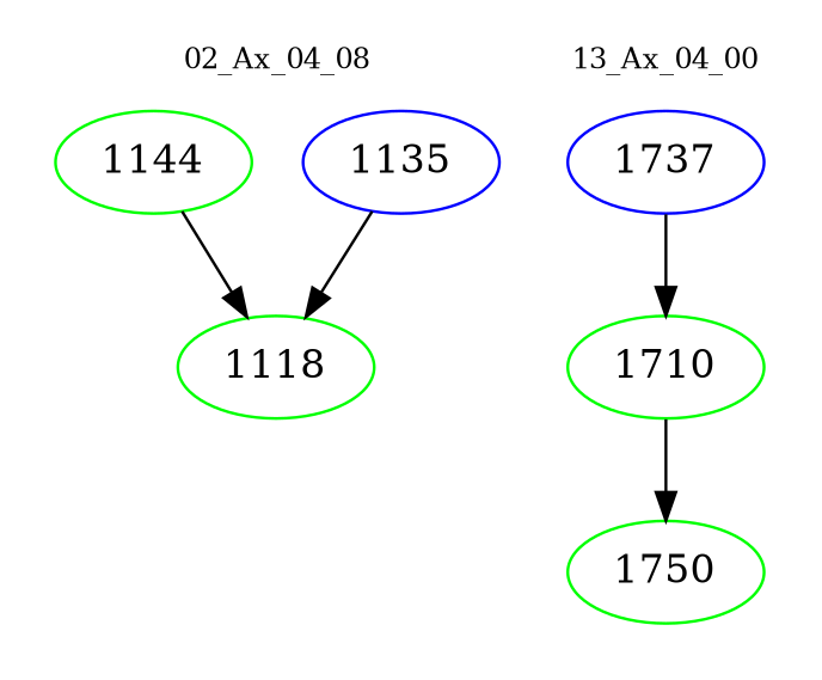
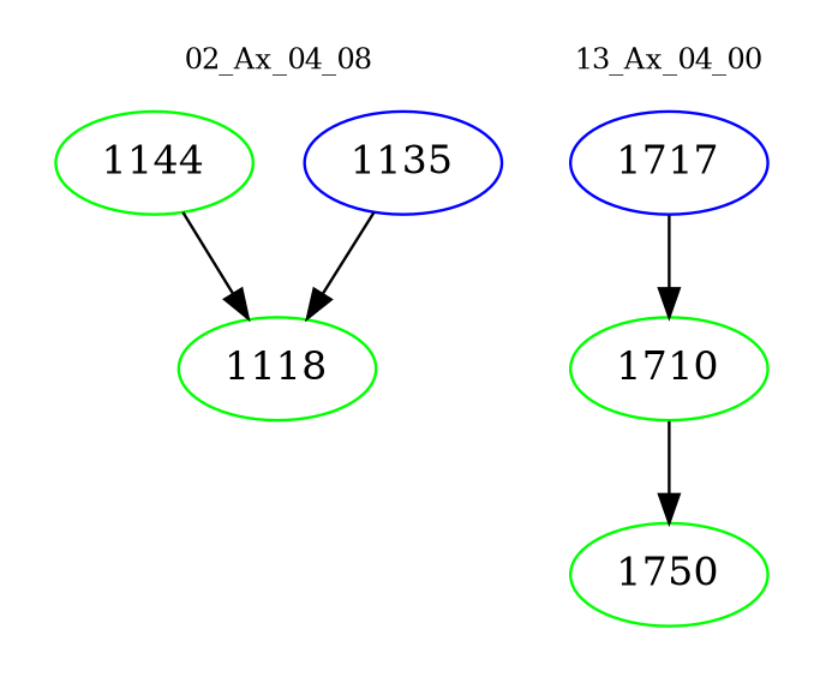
  digraph {
    node [color=green]
    edge [color=black]
    n1 [color=blue label=1135]
    n2 [label=1118]
    n3 [label=1144]
-   n4 [color=blue label=1737]
+   n4 [color=blue label=1717]
    n5 [label=1710]
    n6 [label=1750]
    subgraph cluster_1 {
      color=white
      fontsize=10
      label="02_Ax_04_08"
      n1
      n2
      n3
    }
    subgraph cluster_2 {
      color=white
      fontsize=10
      label="13_Ax_04_00"
      n4
      n5
      n6
    }
    n1 -> n2
    n3 -> n2
    n4 -> n5
    n5 -> n6
  }
